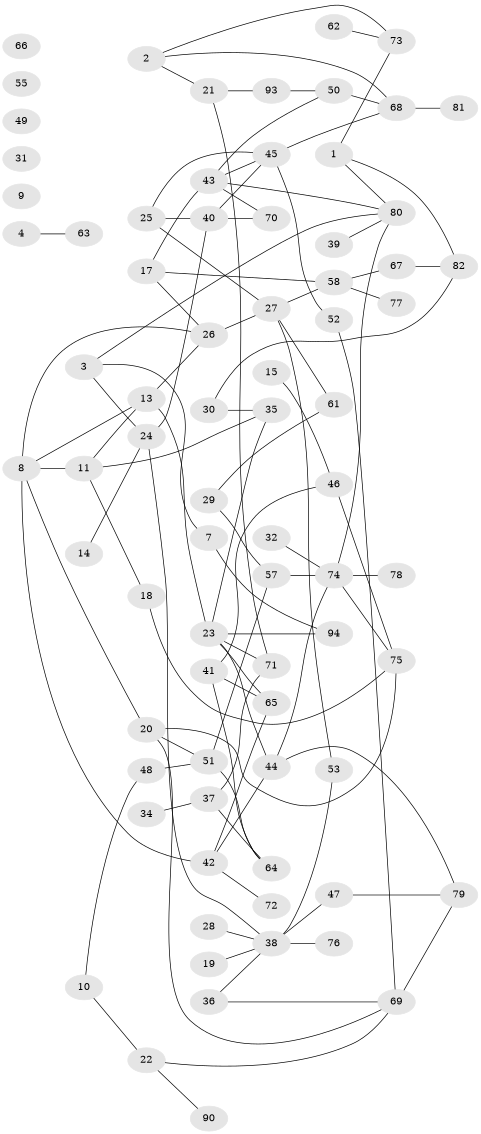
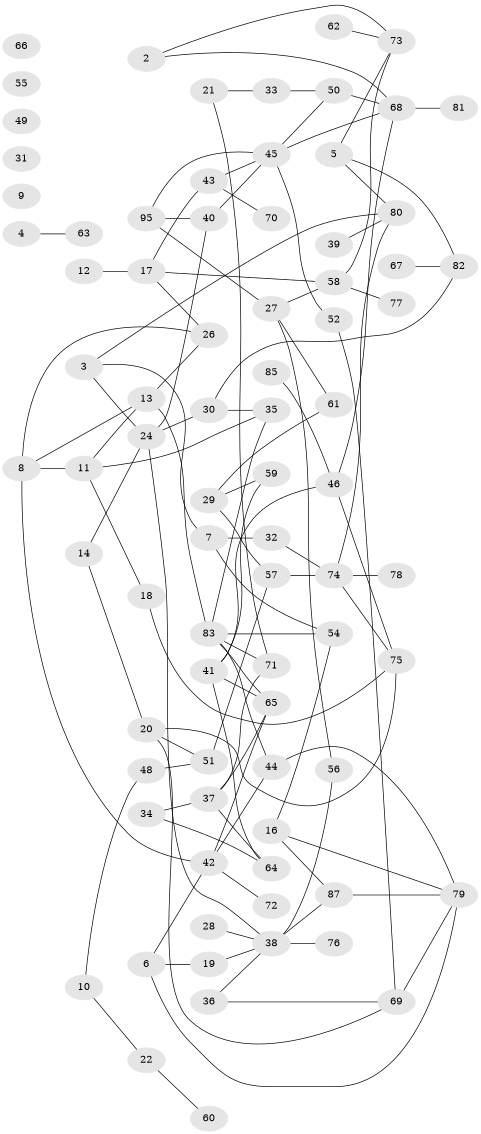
  graph {
    rankdir=LR
    node [color=gray90 style=filled]
-   1
+   1 [label=5]
    73
    80
    82
    2
    21
    68
-   33 [label=93]
+   33
    71
    81
    3
    7
    24
    32
-   54 [label=94]
+   54
    38
    30
    40
    4
    63
-   47
-   53
+   47 [label=87]
+   53 [label=56]
    76
+   6
    19
    42
    79
    44
    65
    72
    74
    8
    11
    13
    26
    18
    35
-   23
+   23 [label=83]
    27
    9
    10
    22
    48
    69
-   60 [label=90]
+   60
    51
    75
+   12
    17
    43
    58
    14
    20
-   15
+   15 [label=85]
    46
+   16
    45
    50
    70
    77
    57
    64
-   25
+   25 [label=95]
    61
    52
    28
    29
+   59
    31
    78
    34
    37
    36
    39
    41
    49
    55
    62
    66
    67
    1 -- 73
    1 -- 80
    1 -- 82
    2 -- 73
-   2 -- 21
    2 -- 68
    21 -- 33
    21 -- 71
    68 -- 81
    33 -- 50
    3 -- 80
    3 -- 7
    3 -- 24
+   7 -- 32
    7 -- 54
    24 -- 38
+   24 -- 30
    24 -- 40
    32 -- 74
    38 -- 47
    38 -- 53
    38 -- 76
    30 -- 82
    30 -- 35
    40 -- 45
-   40 -- 70
    4 -- 63
    47 -- 79
+   6 -- 19
+   6 -- 42
+   6 -- 79
    19 -- 38
    42 -- 44
    42 -- 65
    42 -- 72
    44 -- 79
-   44 -- 74
    74 -- 80
    74 -- 75
    74 -- 78
    8 -- 42
    8 -- 11
    8 -- 13
    8 -- 26
    11 -- 13
    11 -- 18
    11 -- 35
    13 -- 26
    13 -- 23
-   26 -- 27
    18 -- 75
    23 -- 71
    23 -- 54
    23 -- 44
    23 -- 65
    23 -- 35
    27 -- 53
    27 -- 58
    27 -- 61
    10 -- 22
    10 -- 48
-   22 -- 69
    22 -- 60
    48 -- 51
    69 -- 79
    51 -- 57
-   51 -- 64
+   34 -- 64
+   12 -- 17
    17 -- 26
    17 -- 43
    17 -- 58
-   43 -- 80
    43 -- 45
-   43 -- 50
+   45 -- 50
    43 -- 70
-   58 -- 67
+   58 -- 73
    58 -- 77
    14 -- 24
-   8 -- 20
+   14 -- 20
    20 -- 69
    20 -- 51
    20 -- 75
    15 -- 46
+   46 -- 68
    46 -- 75
+   16 -- 54
+   16 -- 47
+   16 -- 79
    45 -- 68
    45 -- 52
    50 -- 68
    57 -- 74
    25 -- 40
    25 -- 27
    25 -- 45
    52 -- 69
    28 -- 38
    29 -- 57
    29 -- 61
+   29 -- 59
    34 -- 37
    37 -- 71
+   37 -- 65
    37 -- 64
    36 -- 38
    36 -- 69
    39 -- 80
    41 -- 65
    41 -- 46
    41 -- 64
+   41 -- 59
    62 -- 73
    67 -- 82
  }
